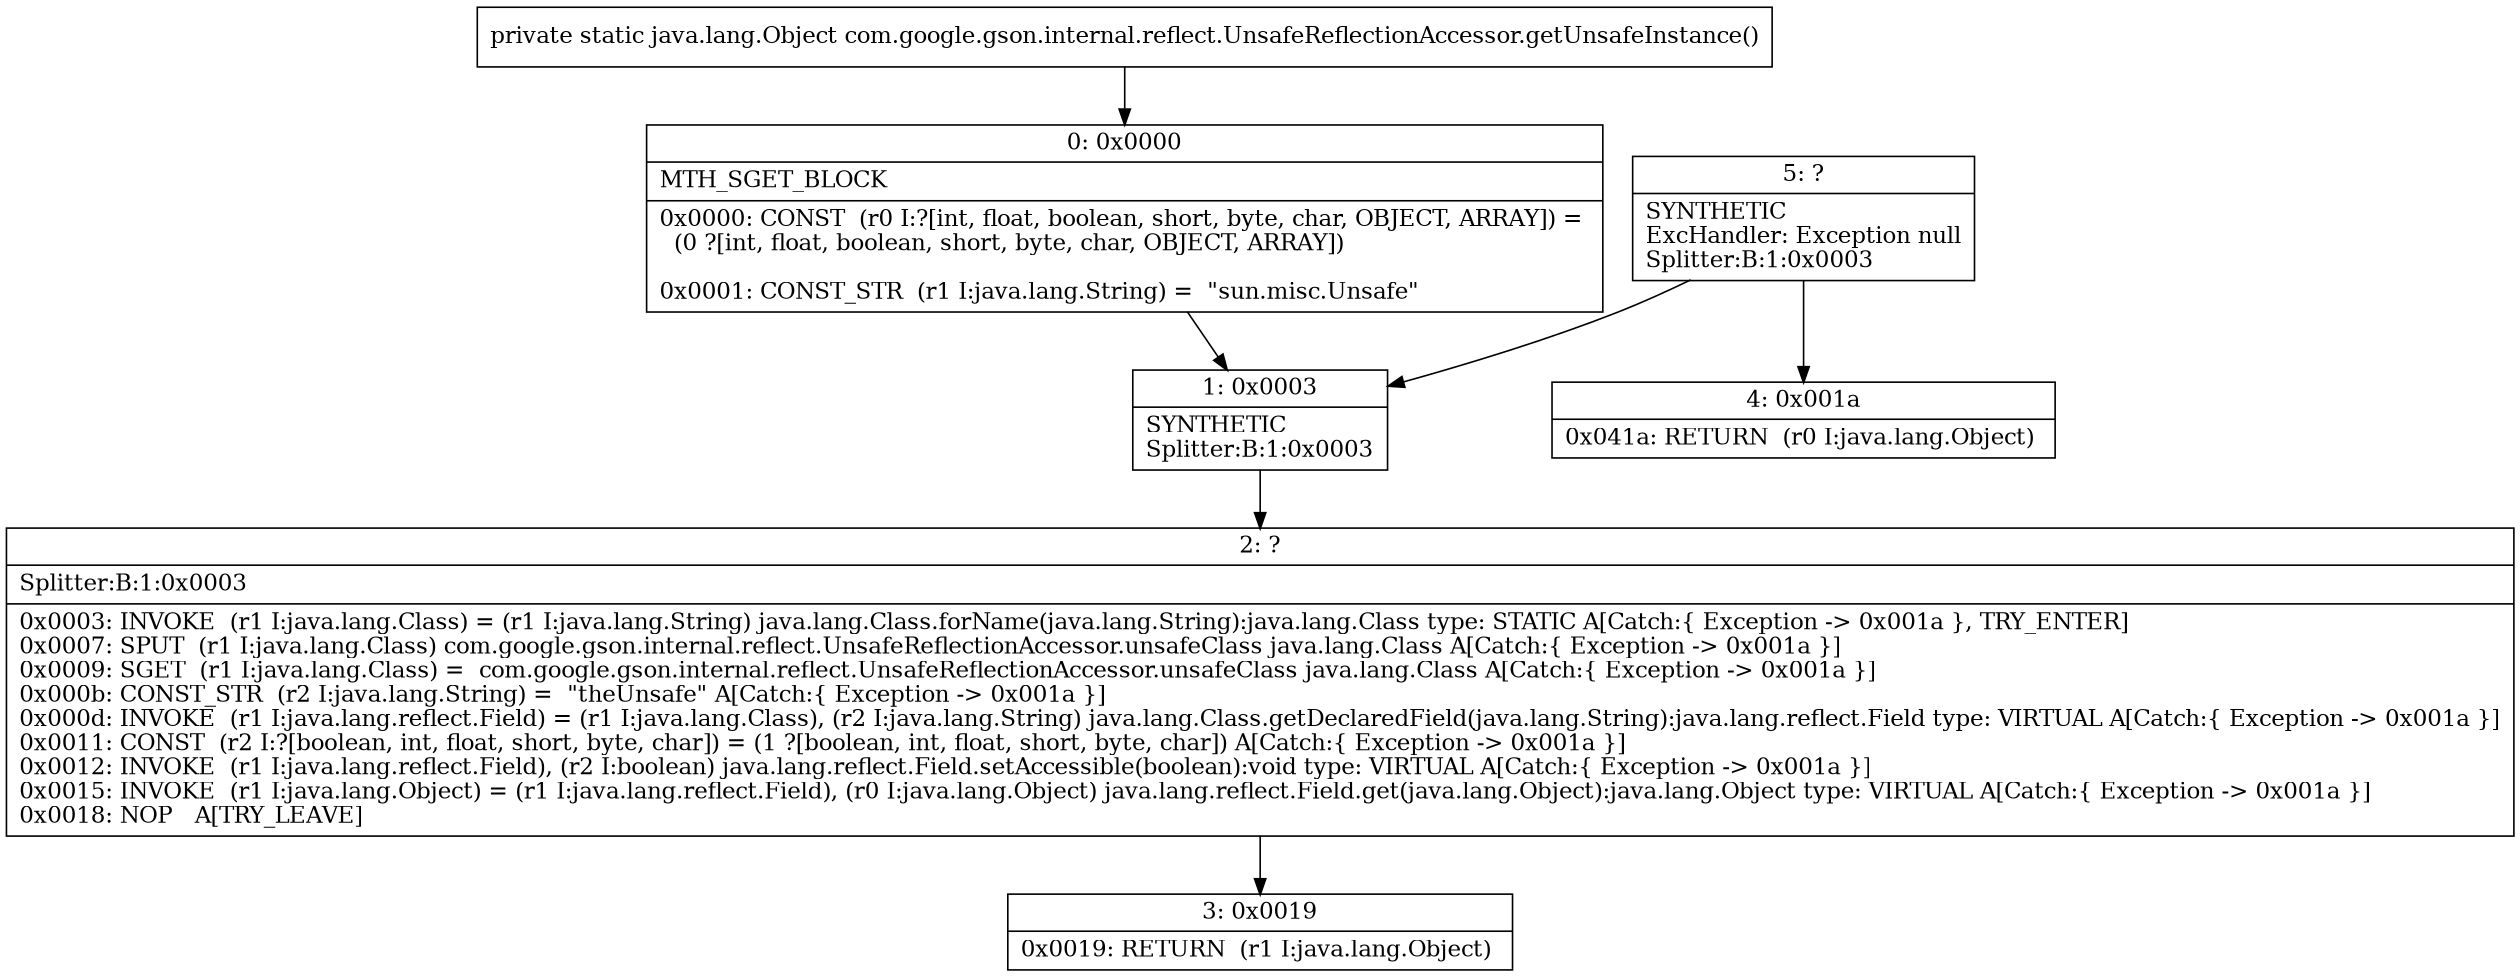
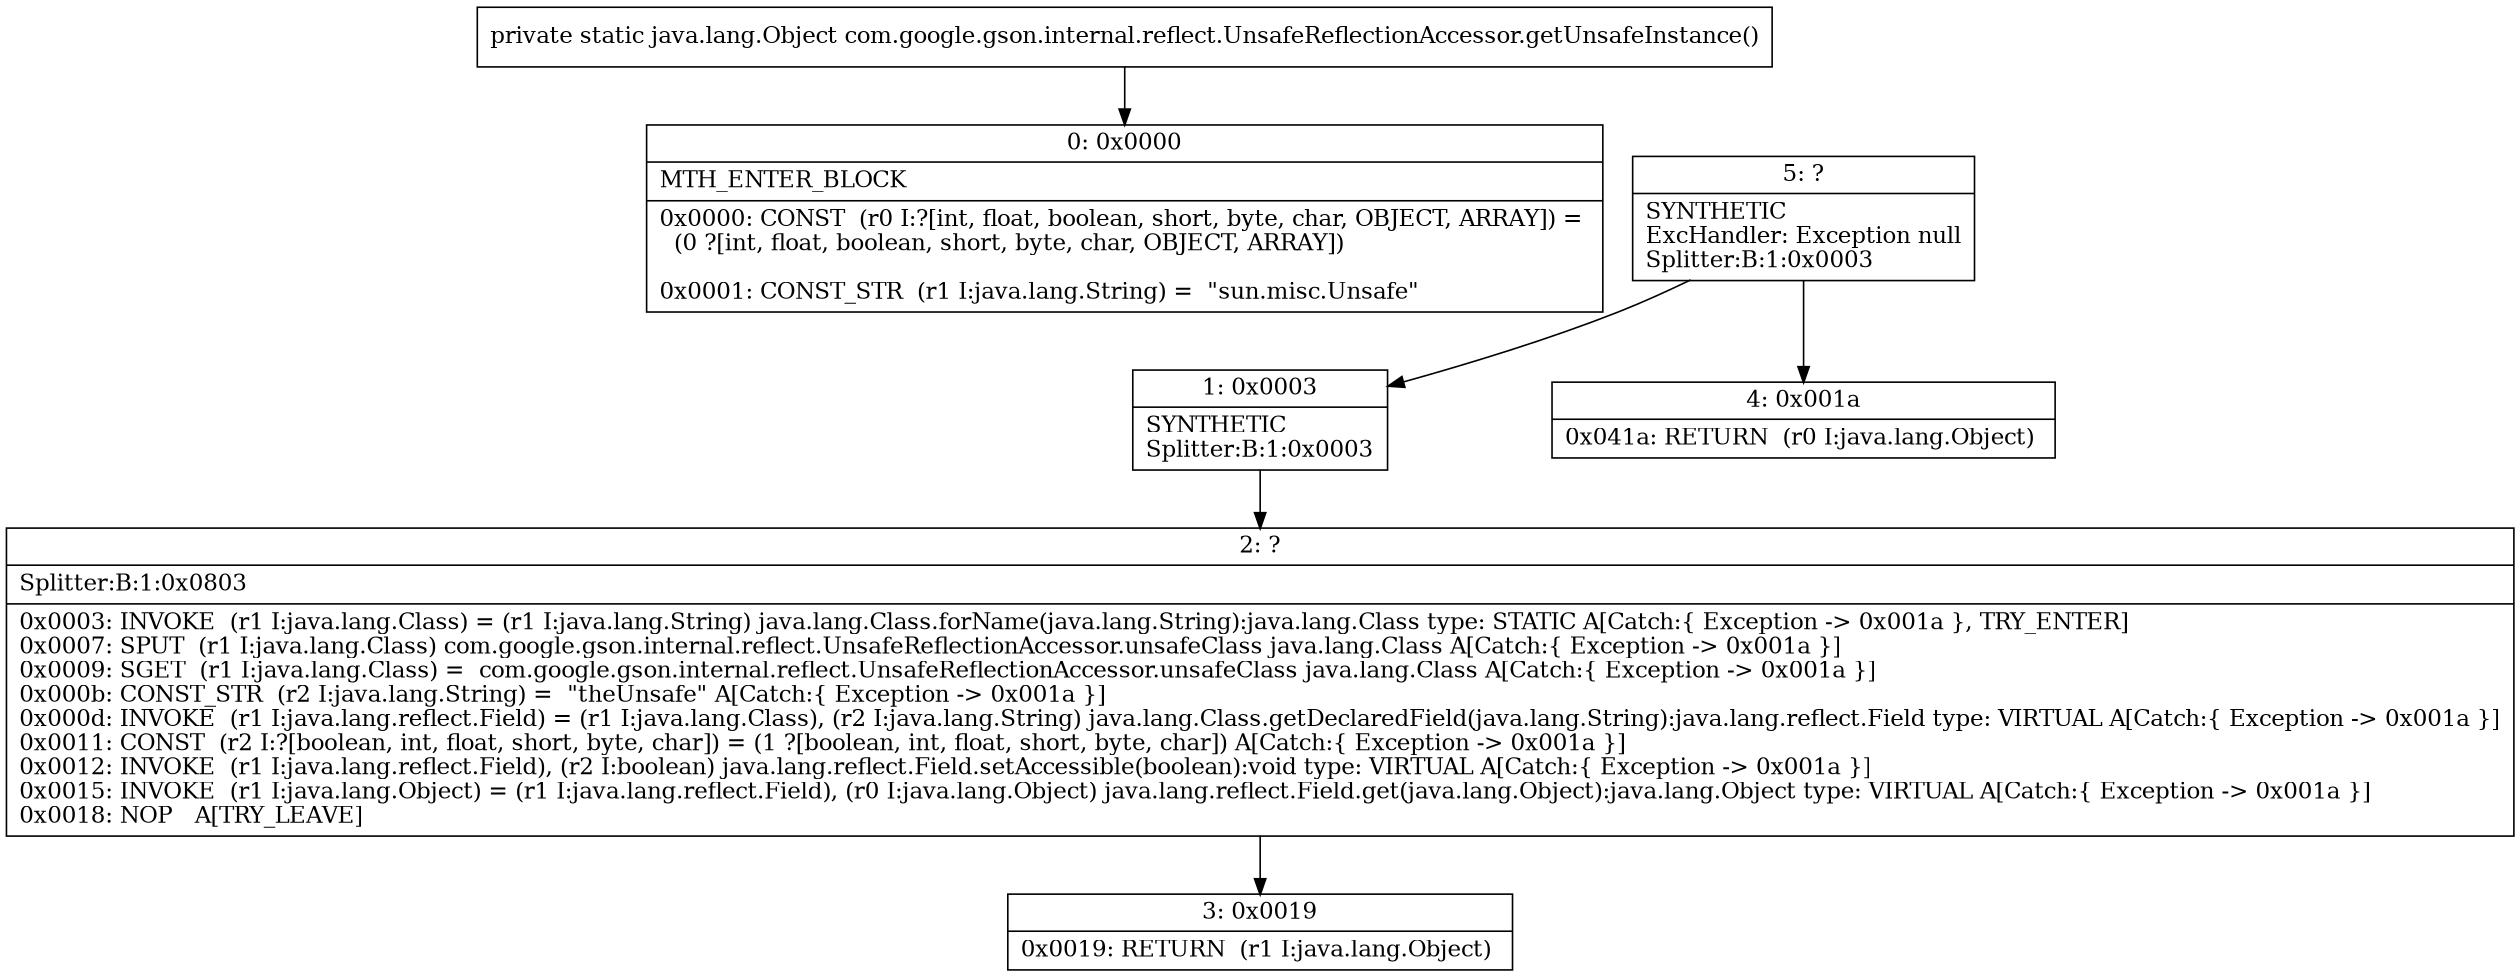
  digraph {
    node [shape=record]
-   n1 [label="{0\:\ 0x0000|MTH_SGET_BLOCK\l|0x0000: CONST  (r0 I:?[int, float, boolean, short, byte, char, OBJECT, ARRAY]) = \l  (0 ?[int, float, boolean, short, byte, char, OBJECT, ARRAY])\l \l0x0001: CONST_STR  (r1 I:java.lang.String) =  \"sun.misc.Unsafe\" \l}"]
+   n1 [label="{0\:\ 0x0000|MTH_ENTER_BLOCK\l|0x0000: CONST  (r0 I:?[int, float, boolean, short, byte, char, OBJECT, ARRAY]) = \l  (0 ?[int, float, boolean, short, byte, char, OBJECT, ARRAY])\l \l0x0001: CONST_STR  (r1 I:java.lang.String) =  \"sun.misc.Unsafe\" \l}"]
    n2 [label="{1\:\ 0x0003|SYNTHETIC\lSplitter:B:1:0x0003\l}"]
-   n3 [label="{2\:\ ?|Splitter:B:1:0x0003\l|0x0003: INVOKE  (r1 I:java.lang.Class) = (r1 I:java.lang.String) java.lang.Class.forName(java.lang.String):java.lang.Class type: STATIC A[Catch:\{ Exception \-\> 0x001a \}, TRY_ENTER]\l0x0007: SPUT  (r1 I:java.lang.Class) com.google.gson.internal.reflect.UnsafeReflectionAccessor.unsafeClass java.lang.Class A[Catch:\{ Exception \-\> 0x001a \}]\l0x0009: SGET  (r1 I:java.lang.Class) =  com.google.gson.internal.reflect.UnsafeReflectionAccessor.unsafeClass java.lang.Class A[Catch:\{ Exception \-\> 0x001a \}]\l0x000b: CONST_STR  (r2 I:java.lang.String) =  \"theUnsafe\" A[Catch:\{ Exception \-\> 0x001a \}]\l0x000d: INVOKE  (r1 I:java.lang.reflect.Field) = (r1 I:java.lang.Class), (r2 I:java.lang.String) java.lang.Class.getDeclaredField(java.lang.String):java.lang.reflect.Field type: VIRTUAL A[Catch:\{ Exception \-\> 0x001a \}]\l0x0011: CONST  (r2 I:?[boolean, int, float, short, byte, char]) = (1 ?[boolean, int, float, short, byte, char]) A[Catch:\{ Exception \-\> 0x001a \}]\l0x0012: INVOKE  (r1 I:java.lang.reflect.Field), (r2 I:boolean) java.lang.reflect.Field.setAccessible(boolean):void type: VIRTUAL A[Catch:\{ Exception \-\> 0x001a \}]\l0x0015: INVOKE  (r1 I:java.lang.Object) = (r1 I:java.lang.reflect.Field), (r0 I:java.lang.Object) java.lang.reflect.Field.get(java.lang.Object):java.lang.Object type: VIRTUAL A[Catch:\{ Exception \-\> 0x001a \}]\l0x0018: NOP   A[TRY_LEAVE]\l}"]
+   n3 [label="{2\:\ ?|Splitter:B:1:0x0803\l|0x0003: INVOKE  (r1 I:java.lang.Class) = (r1 I:java.lang.String) java.lang.Class.forName(java.lang.String):java.lang.Class type: STATIC A[Catch:\{ Exception \-\> 0x001a \}, TRY_ENTER]\l0x0007: SPUT  (r1 I:java.lang.Class) com.google.gson.internal.reflect.UnsafeReflectionAccessor.unsafeClass java.lang.Class A[Catch:\{ Exception \-\> 0x001a \}]\l0x0009: SGET  (r1 I:java.lang.Class) =  com.google.gson.internal.reflect.UnsafeReflectionAccessor.unsafeClass java.lang.Class A[Catch:\{ Exception \-\> 0x001a \}]\l0x000b: CONST_STR  (r2 I:java.lang.String) =  \"theUnsafe\" A[Catch:\{ Exception \-\> 0x001a \}]\l0x000d: INVOKE  (r1 I:java.lang.reflect.Field) = (r1 I:java.lang.Class), (r2 I:java.lang.String) java.lang.Class.getDeclaredField(java.lang.String):java.lang.reflect.Field type: VIRTUAL A[Catch:\{ Exception \-\> 0x001a \}]\l0x0011: CONST  (r2 I:?[boolean, int, float, short, byte, char]) = (1 ?[boolean, int, float, short, byte, char]) A[Catch:\{ Exception \-\> 0x001a \}]\l0x0012: INVOKE  (r1 I:java.lang.reflect.Field), (r2 I:boolean) java.lang.reflect.Field.setAccessible(boolean):void type: VIRTUAL A[Catch:\{ Exception \-\> 0x001a \}]\l0x0015: INVOKE  (r1 I:java.lang.Object) = (r1 I:java.lang.reflect.Field), (r0 I:java.lang.Object) java.lang.reflect.Field.get(java.lang.Object):java.lang.Object type: VIRTUAL A[Catch:\{ Exception \-\> 0x001a \}]\l0x0018: NOP   A[TRY_LEAVE]\l}"]
    n4 [label="{3\:\ 0x0019|0x0019: RETURN  (r1 I:java.lang.Object) \l}"]
    n5 [label="{5\:\ ?|SYNTHETIC\lExcHandler: Exception null\lSplitter:B:1:0x0003\l}"]
    n6 [label="{4\:\ 0x001a|0x041a: RETURN  (r0 I:java.lang.Object) \l}"]
    n7 [label="{private static java.lang.Object com.google.gson.internal.reflect.UnsafeReflectionAccessor.getUnsafeInstance() }"]
-   n1 -> n2
    n2 -> n3
    n3 -> n4
    n5 -> n2
    n5 -> n6
    n7 -> n1
  }
